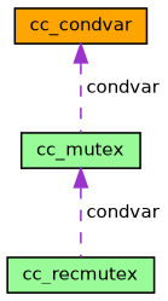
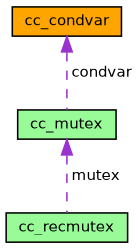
  digraph {
    node [color=black fillcolor=palegreen fontname=Helvetica fontsize=10 shape=record style=filled]
    edge [color=darkorchid3 dir=back fontname=Helvetica fontsize=10 labelfontname=Helvetica labelfontsize=10 style=dashed]
    n1 [fontcolor=black height=0.2 label=cc_recmutex width=0.4]
    n2 [height=0.2 label=cc_mutex width=0.4]
    n3 [fillcolor=orange height=0.2 label=cc_condvar width=0.4]
-   n2 -> n1 [label=" condvar"]
+   n2 -> n1 [label=" mutex"]
    n3 -> n2 [label=" condvar"]
  }
